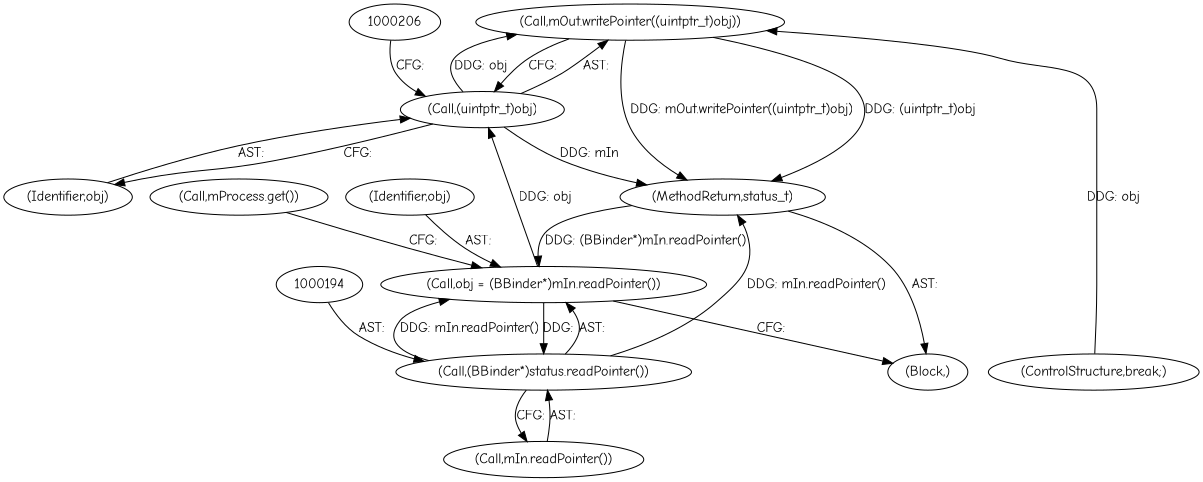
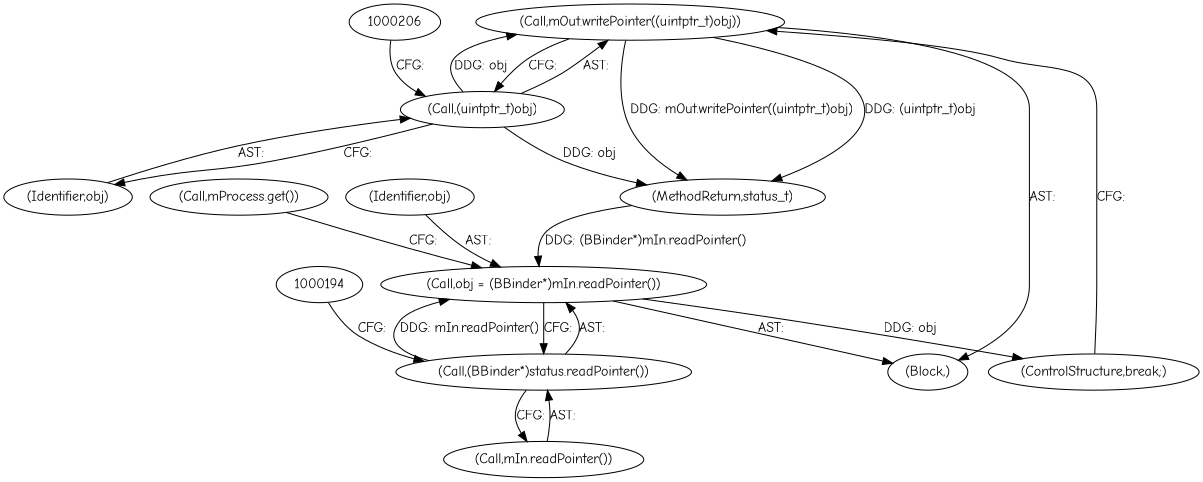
  digraph {
    fontname="Comic Neue"
    node [fontname="Comic Neue"]
    edge [fontname="Comic Neue"]
    n1 [label="(Call,mOut.writePointer((uintptr_t)obj))"]
    n2 [label="(Call,(uintptr_t)obj)"]
    n3 [label="(Block,)"]
    n4 [label="(MethodReturn,status_t)"]
    n5 [label="(Identifier,obj)"]
    n6 [label="(Call,obj = (BBinder*)mIn.readPointer())"]
    n7 [label="(Call,(BBinder*)status.readPointer())"]
    n8 [label="(Call,mIn.readPointer())"]
    n9 [label="(Identifier,obj)"]
    n10 [label="(Call,mProcess.get())"]
    n11 [label="(ControlStructure,break;)"]
    1000206
    1000194
    n1 -> n2 [label="CFG: "]
-   n4 -> n3 [label="AST: "]
+   n1 -> n3 [label="AST: "]
    n1 -> n4 [label="DDG: (uintptr_t)obj"]
    n1 -> n4 [label="DDG: mOut.writePointer((uintptr_t)obj)"]
    n2 -> n1 [label="AST: "]
    n2 -> n1 [label="DDG: obj"]
-   n2 -> n4 [label="DDG: mIn"]
+   n2 -> n4 [label="DDG: obj"]
    n2 -> n5 [label="CFG: "]
    n4 -> n6 [label="DDG: (BBinder*)mIn.readPointer()"]
    n5 -> n2 [label="AST: "]
-   n6 -> n2 [label="DDG: obj"]
-   n6 -> n3 [label="CFG: "]
-   n6 -> n7 [label="DDG: "]
-   n7 -> n4 [label="DDG: mIn.readPointer()"]
+   n6 -> n11 [label="DDG: obj"]
+   n6 -> n3 [label="AST: "]
+   n6 -> n7 [label="CFG: "]
    n7 -> n6 [label="AST: "]
    n7 -> n6 [label="DDG: mIn.readPointer()"]
    n7 -> n8 [label="CFG: "]
    n8 -> n7 [label="AST: "]
    n9 -> n6 [label="AST: "]
    n10 -> n6 [label="CFG: "]
-   n11 -> n1 [label="DDG: obj"]
+   n11 -> n1 [label="CFG: "]
    1000206 -> n2 [label="CFG: "]
-   1000194 -> n7 [label="AST: "]
+   1000194 -> n7 [label="CFG: "]
  }
